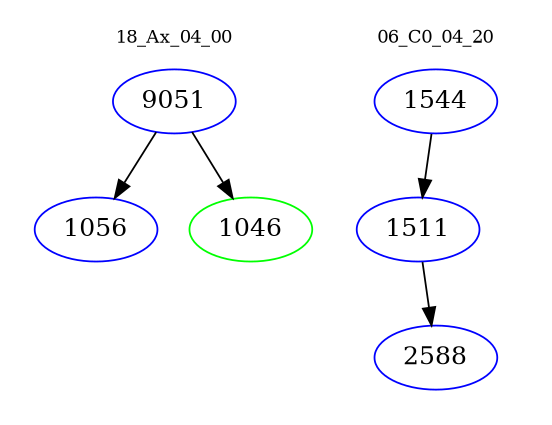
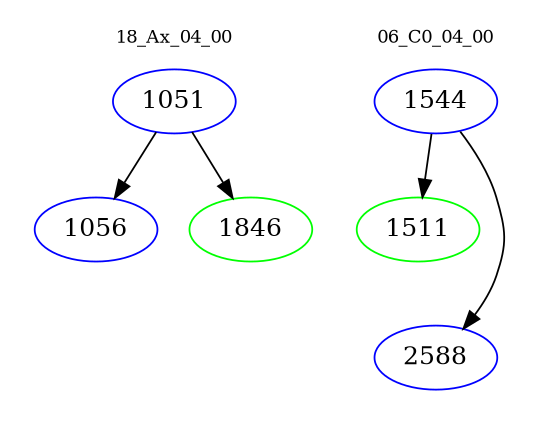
  digraph {
    node [color=blue]
    edge [color=black]
-   n1 [label=9051]
+   n1 [label=1051]
    n2 [label=1056]
-   n3 [color=green label=1046]
+   n3 [color=green label=1846]
    n4 [label=1544]
-   n5 [label=1511]
+   n5 [color=green label=1511]
    n6 [label=2588]
    subgraph cluster_1 {
      color=white
      fontsize=10
      label="18_Ax_04_00"
      n1
      n2
      n3
    }
    subgraph cluster_2 {
      color=white
      fontsize=10
-     label="06_C0_04_20"
+     label="06_C0_04_00"
      n4
      n5
      n6
    }
    n1 -> n2
    n1 -> n3
    n4 -> n5
-   n5 -> n6
+   n4 -> n6
  }
